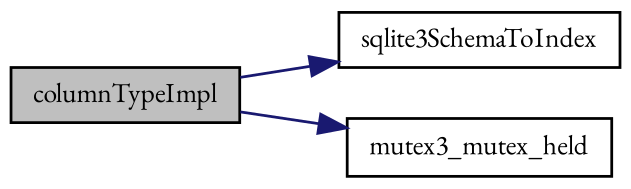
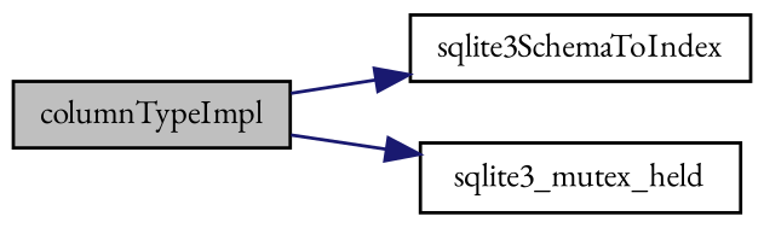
  digraph {
    fontname="EB Garamond"
    rankdir=LR
    node [color=black fillcolor=white fontname="EB Garamond" fontsize=10 shape=record style=filled]
    edge [color=midnightblue fontname="EB Garamond" fontsize=10 labelfontname=FreeSans labelfontsize=10 style=solid]
    n1 [fillcolor=grey75 fontcolor=black height=0.2 label=columnTypeImpl width=0.4]
    n2 [height=0.2 label=sqlite3SchemaToIndex width=0.4]
-   n3 [height=0.2 label=mutex3_mutex_held width=0.4]
+   n3 [height=0.2 label=sqlite3_mutex_held width=0.4]
    n1 -> n2
    n1 -> n3
  }
